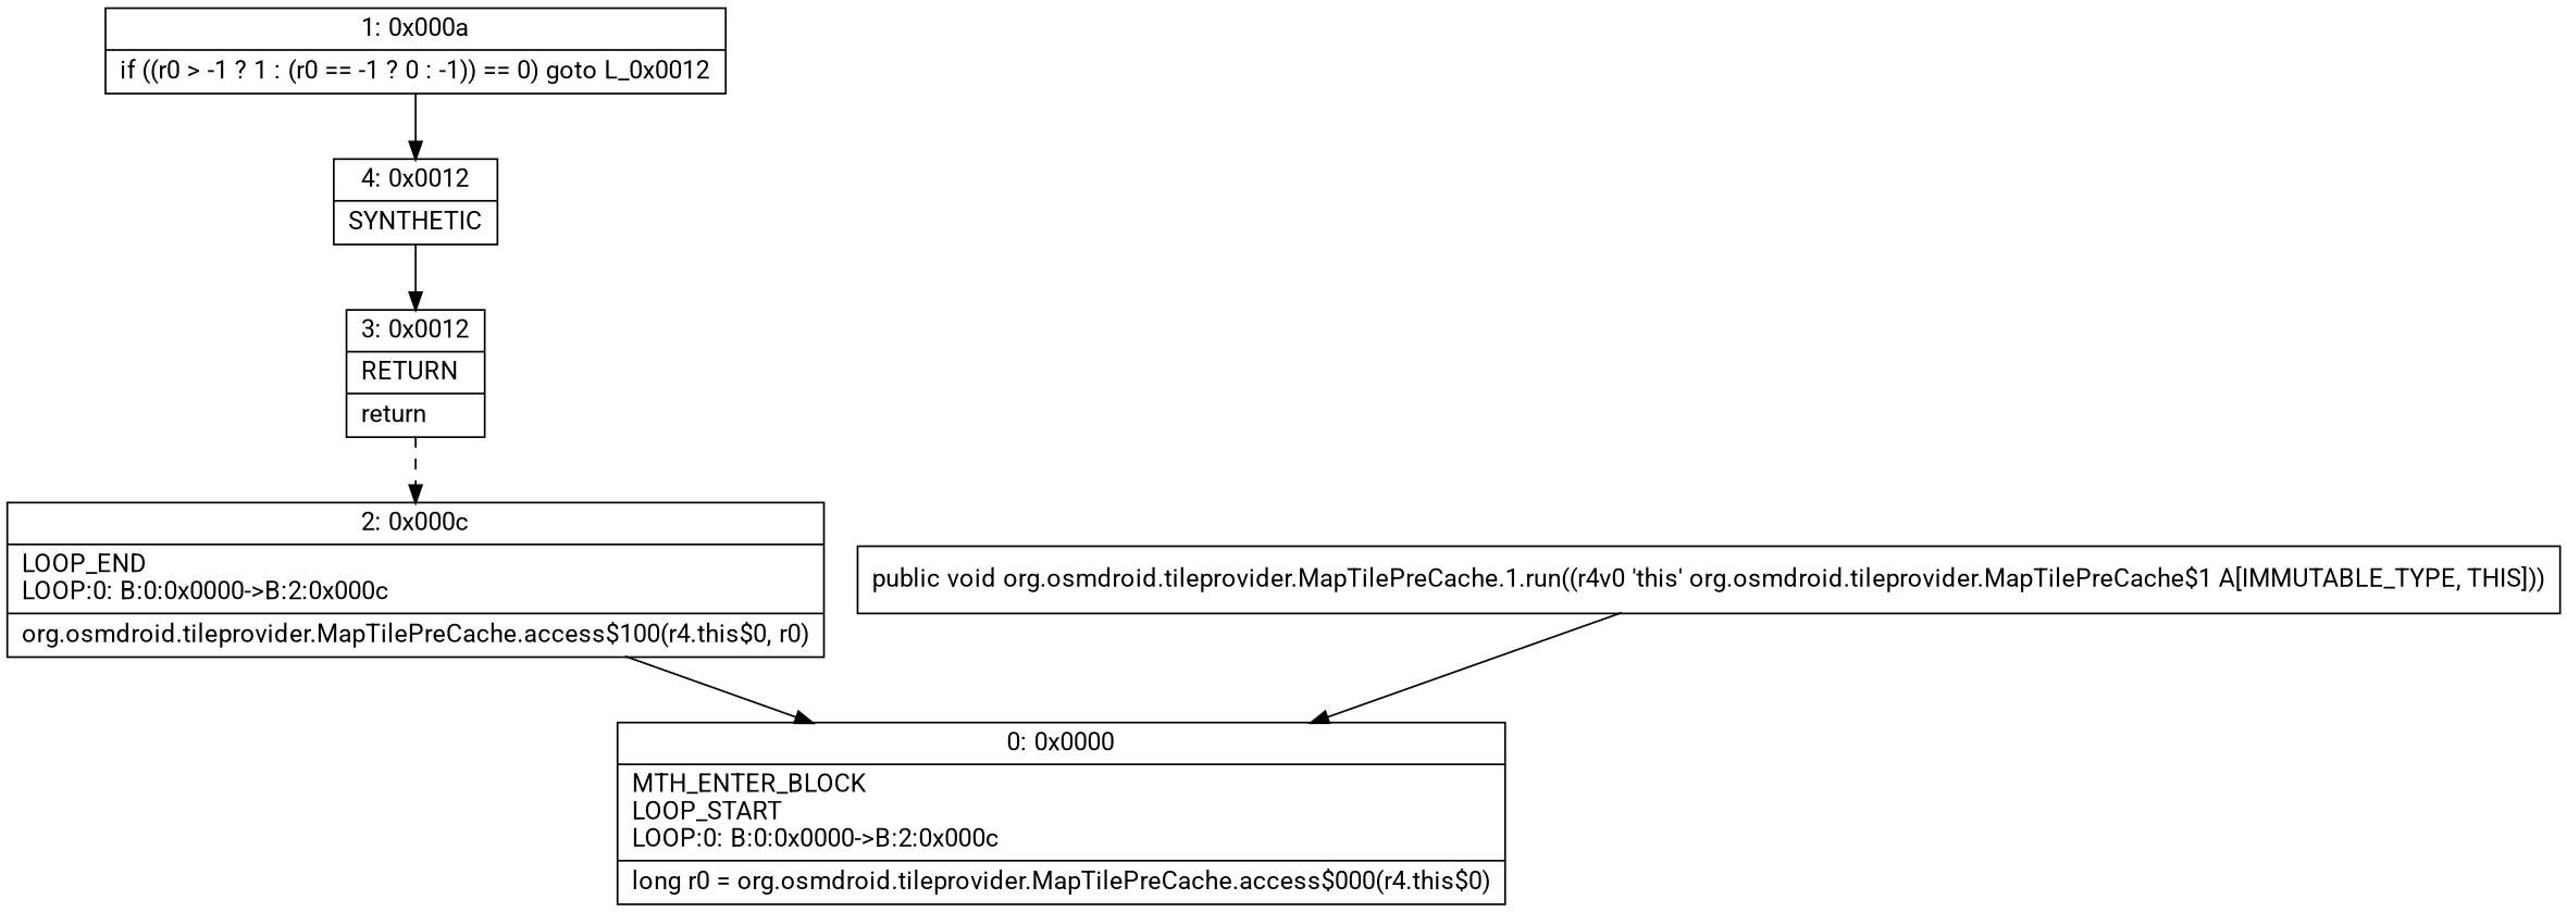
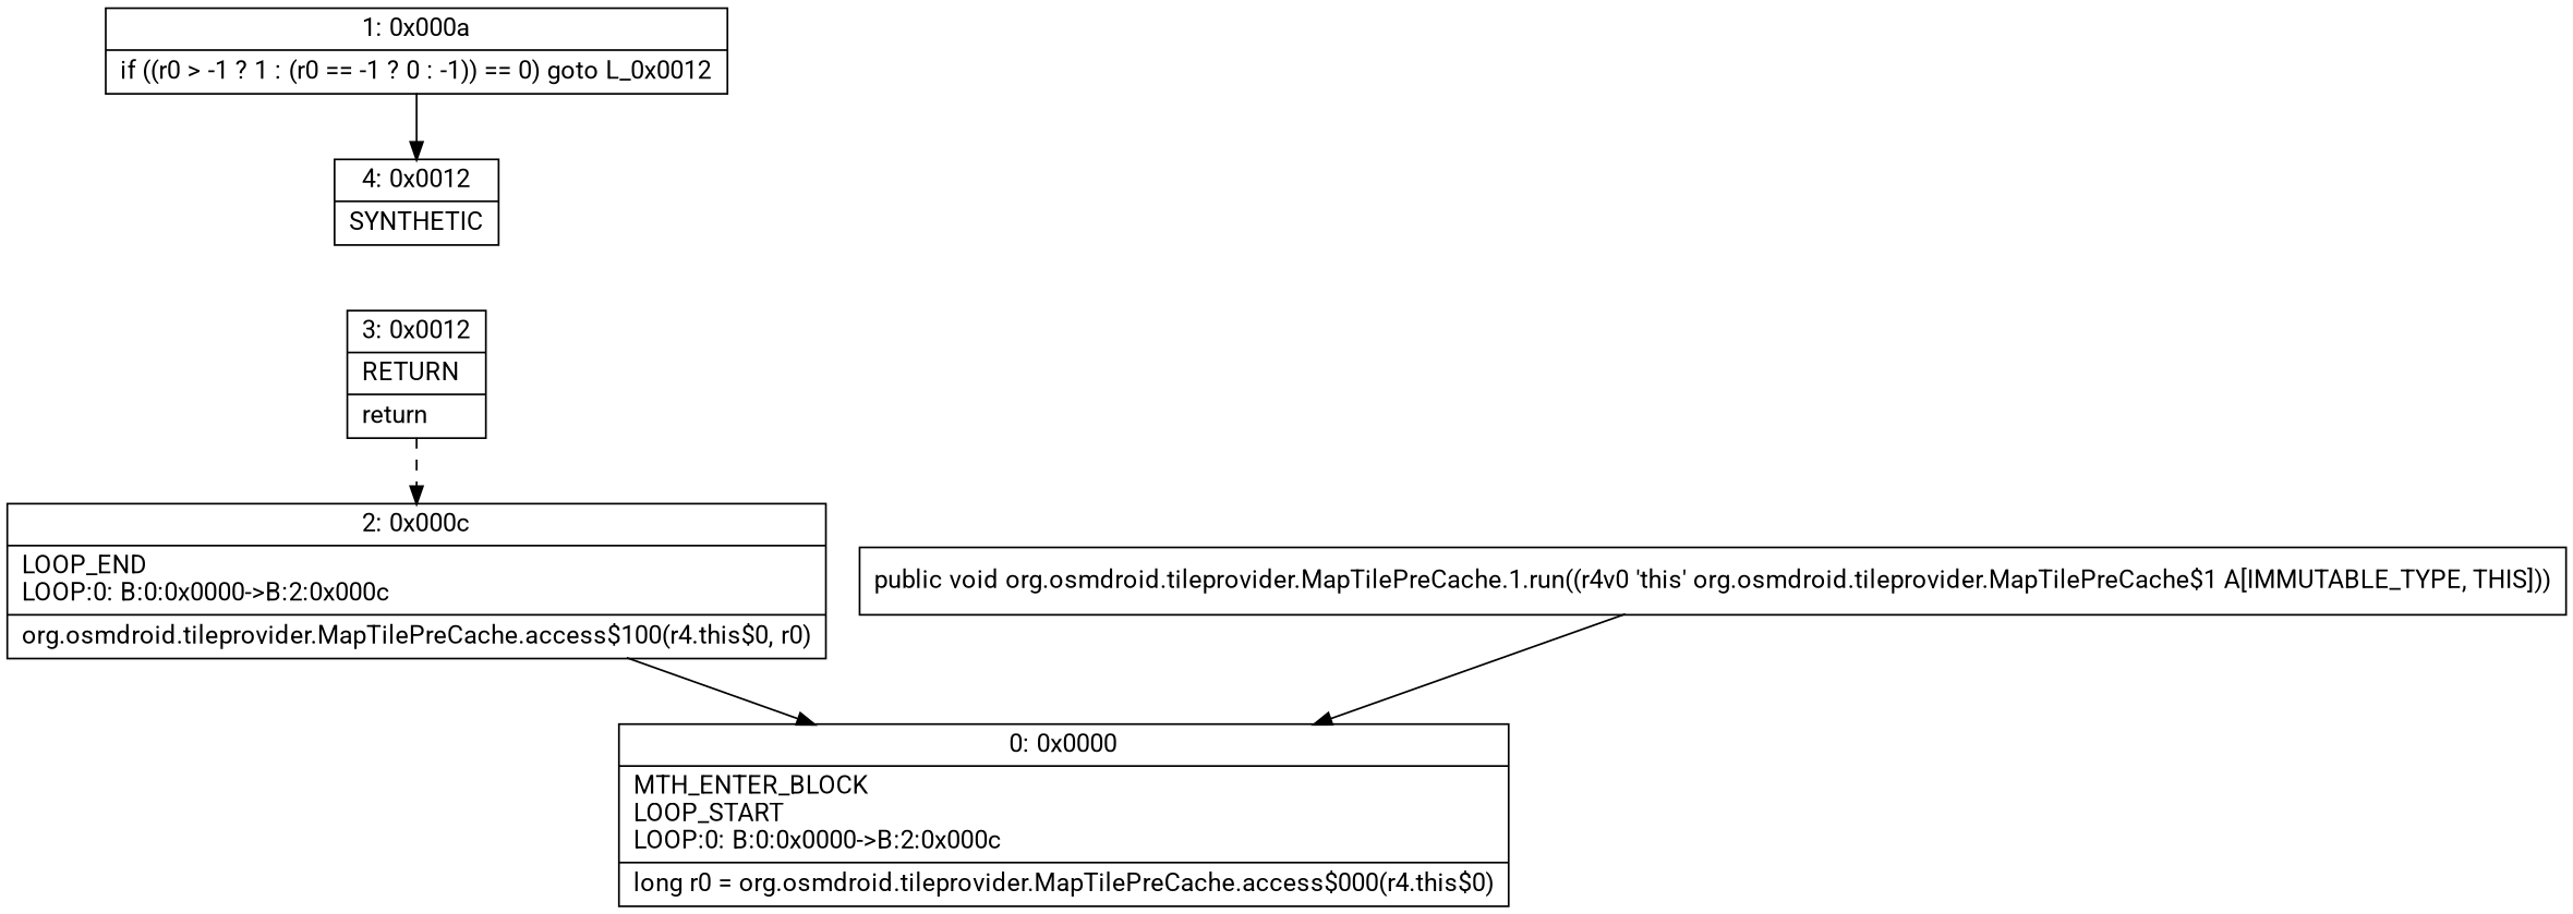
  digraph {
    fontname=Roboto
    node [fontname=Roboto shape=record]
    edge [fontname=Roboto]
    n1 [label="{0\:\ 0x0000|MTH_ENTER_BLOCK\lLOOP_START\lLOOP:0: B:0:0x0000\-\>B:2:0x000c\l|long r0 = org.osmdroid.tileprovider.MapTilePreCache.access$000(r4.this$0)\l}"]
    n2 [label="{1\:\ 0x000a|if ((r0 \> \-1 ? 1 : (r0 == \-1 ? 0 : \-1)) == 0) goto L_0x0012\l}"]
    n3 [label="{4\:\ 0x0012|SYNTHETIC\l}"]
    n4 [label="{2\:\ 0x000c|LOOP_END\lLOOP:0: B:0:0x0000\-\>B:2:0x000c\l|org.osmdroid.tileprovider.MapTilePreCache.access$100(r4.this$0, r0)\l}"]
    n5 [label="{3\:\ 0x0012|RETURN\l|return\l}"]
    n6 [label="{public void org.osmdroid.tileprovider.MapTilePreCache.1.run((r4v0 'this' org.osmdroid.tileprovider.MapTilePreCache$1 A[IMMUTABLE_TYPE, THIS])) }"]
    n2 -> n3
-   n3 -> n5
    n4 -> n1
    n5 -> n4 [style=dashed]
    n6 -> n1
  }
